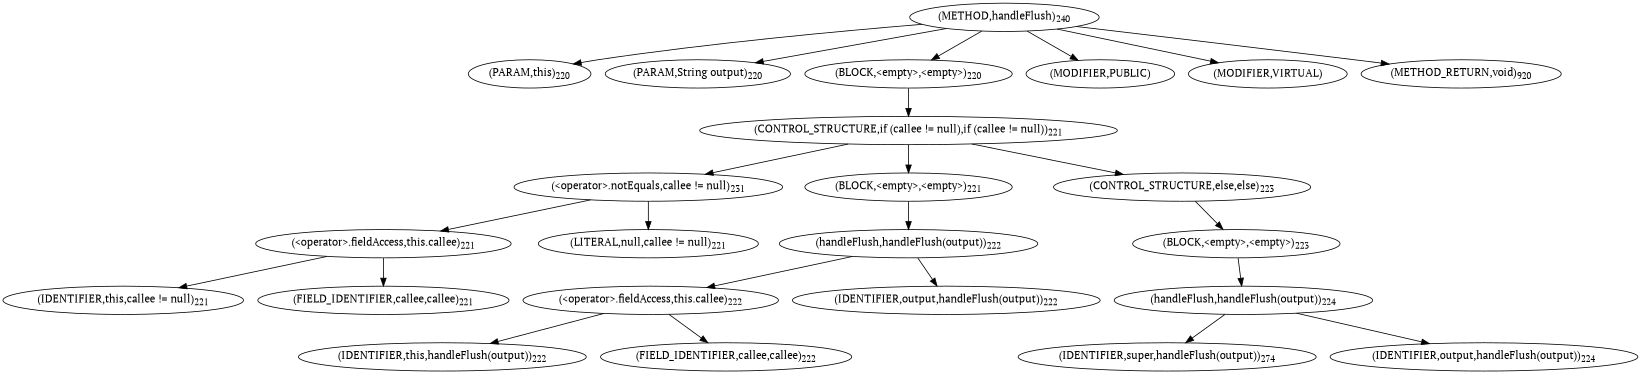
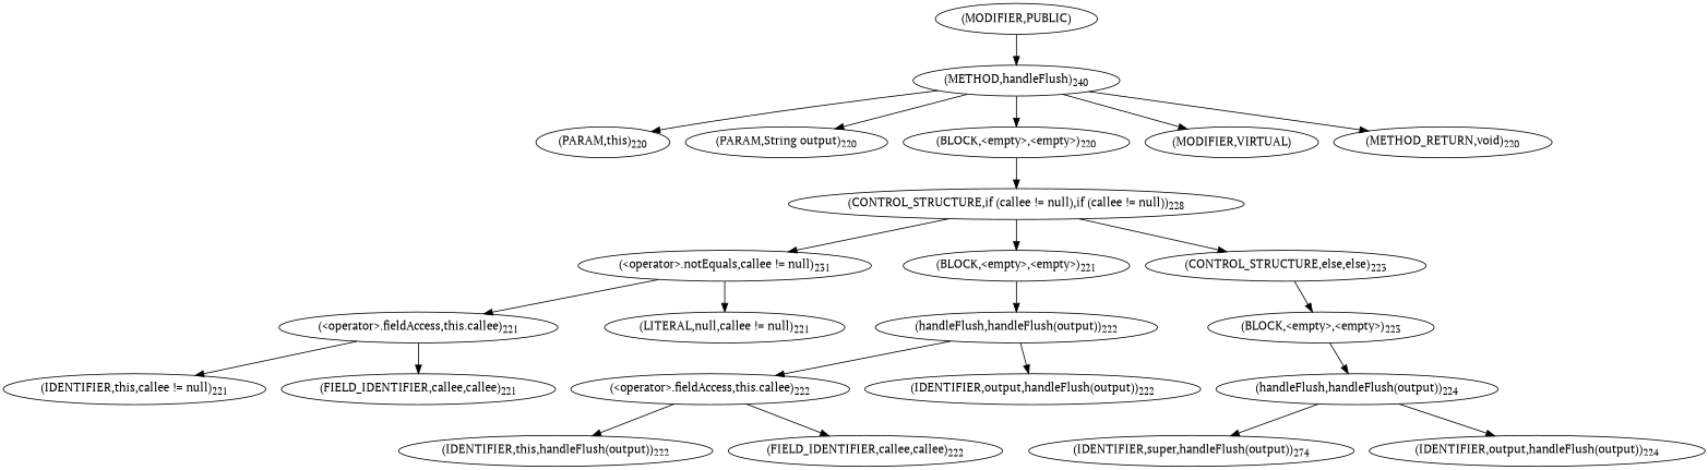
  digraph {
    fontname="PT Serif"
    node [fontname="PT Serif"]
    edge [fontname="PT Serif"]
    n1 [label=<(METHOD,handleFlush)<SUB>240</SUB>>]
    n2 [label=<(PARAM,this)<SUB>220</SUB>>]
    n3 [label=<(PARAM,String output)<SUB>220</SUB>>]
    n4 [label=<(BLOCK,&lt;empty&gt;,&lt;empty&gt;)<SUB>220</SUB>>]
    n5 [label=<(MODIFIER,PUBLIC)>]
    n6 [label=<(MODIFIER,VIRTUAL)>]
-   n7 [label=<(METHOD_RETURN,void)<SUB>920</SUB>>]
-   n8 [label=<(CONTROL_STRUCTURE,if (callee != null),if (callee != null))<SUB>221</SUB>>]
+   n7 [label=<(METHOD_RETURN,void)<SUB>220</SUB>>]
+   n8 [label=<(CONTROL_STRUCTURE,if (callee != null),if (callee != null))<SUB>228</SUB>>]
    n9 [label=<(&lt;operator&gt;.notEquals,callee != null)<SUB>231</SUB>>]
    n10 [label=<(BLOCK,&lt;empty&gt;,&lt;empty&gt;)<SUB>221</SUB>>]
    n11 [label=<(CONTROL_STRUCTURE,else,else)<SUB>223</SUB>>]
    n12 [label=<(&lt;operator&gt;.fieldAccess,this.callee)<SUB>221</SUB>>]
    n13 [label=<(LITERAL,null,callee != null)<SUB>221</SUB>>]
    n14 [label=<(handleFlush,handleFlush(output))<SUB>222</SUB>>]
    n15 [label=<(BLOCK,&lt;empty&gt;,&lt;empty&gt;)<SUB>223</SUB>>]
    n16 [label=<(IDENTIFIER,this,callee != null)<SUB>221</SUB>>]
    n17 [label=<(FIELD_IDENTIFIER,callee,callee)<SUB>221</SUB>>]
    n18 [label=<(&lt;operator&gt;.fieldAccess,this.callee)<SUB>222</SUB>>]
    n19 [label=<(IDENTIFIER,output,handleFlush(output))<SUB>222</SUB>>]
    n20 [label=<(IDENTIFIER,this,handleFlush(output))<SUB>222</SUB>>]
    n21 [label=<(FIELD_IDENTIFIER,callee,callee)<SUB>222</SUB>>]
    n22 [label=<(handleFlush,handleFlush(output))<SUB>224</SUB>>]
    n23 [label=<(IDENTIFIER,super,handleFlush(output))<SUB>274</SUB>>]
    n24 [label=<(IDENTIFIER,output,handleFlush(output))<SUB>224</SUB>>]
    n1 -> n2
    n1 -> n3
    n1 -> n4
-   n1 -> n5
+   n5 -> n1
    n1 -> n6
    n1 -> n7
    n4 -> n8
    n8 -> n9
    n8 -> n10
    n8 -> n11
    n9 -> n12
    n9 -> n13
    n10 -> n14
    n11 -> n15
    n12 -> n16
    n12 -> n17
    n14 -> n18
    n14 -> n19
    n15 -> n22
    n18 -> n20
    n18 -> n21
    n22 -> n23
    n22 -> n24
  }
